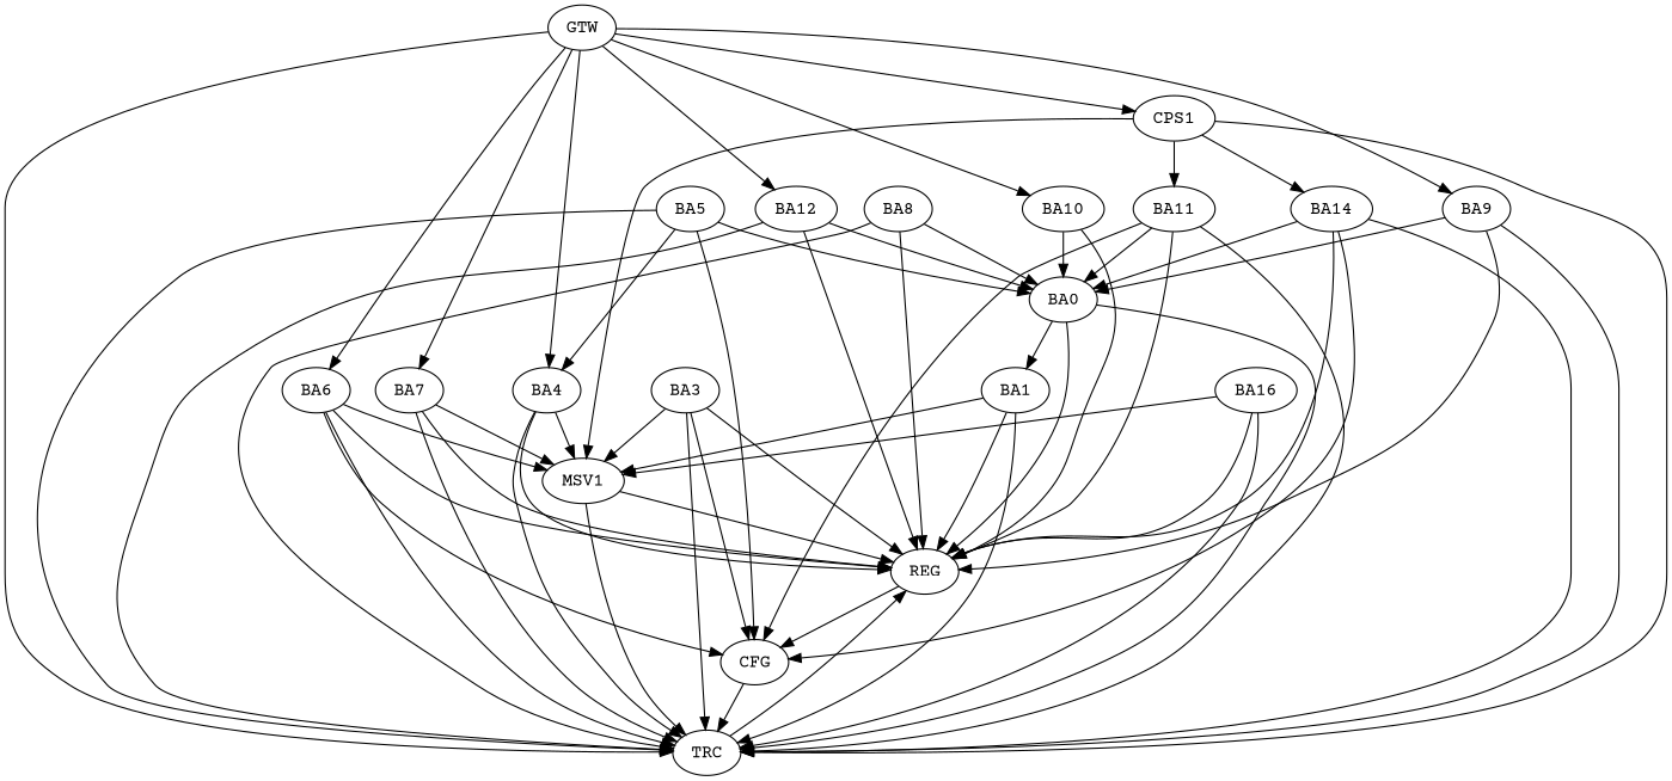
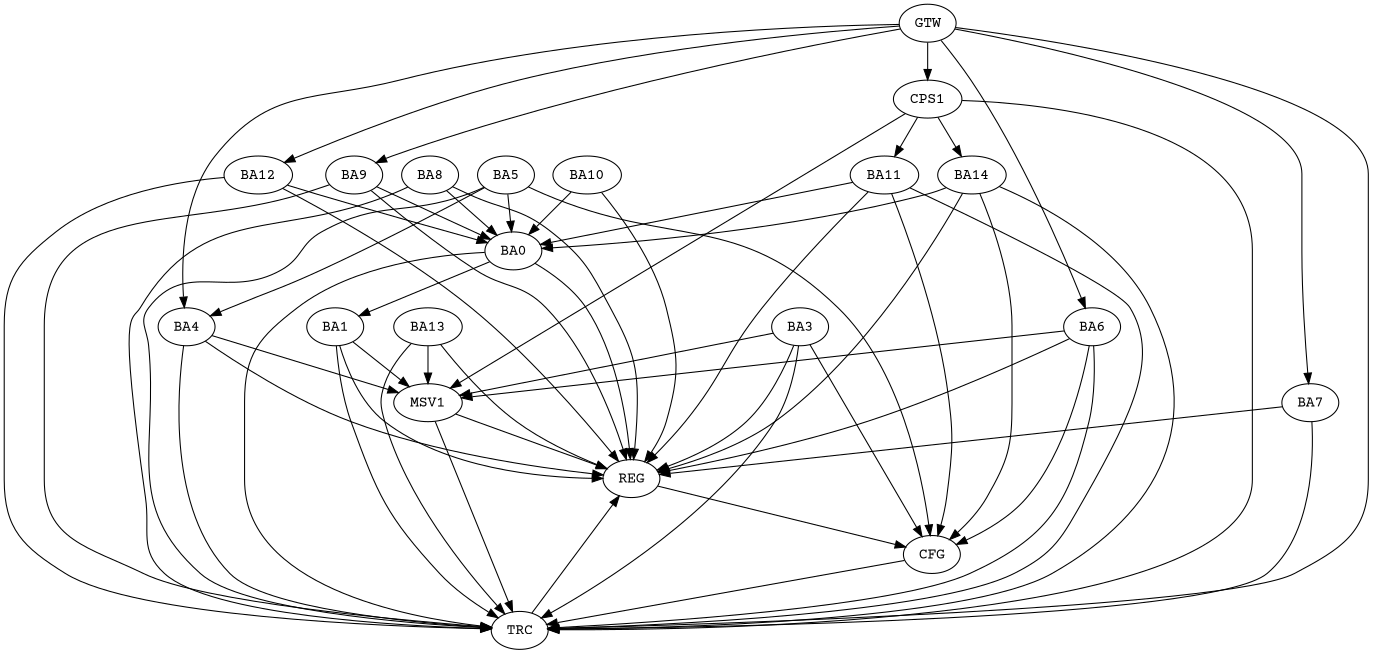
  strict digraph {
    fontname="Courier Prime"
    node [fontname="Courier Prime"]
    edge [fontname="Courier Prime"]
    n1 [label=BA1]
    n2 [label=REG]
    n3 [label=TRC]
    n4 [label=MSV1]
    n5 [label=CFG]
    n6 [label=BA0]
    n7 [label=BA3]
    n8 [label=BA4]
    n9 [label=BA5]
    n10 [label=BA6]
    n11 [label=BA7]
    n12 [label=BA8]
    n13 [label=BA9]
    n14 [label=BA10]
    n15 [label=BA11]
    n16 [label=BA12]
-   n17 [label=BA16]
+   n17 [label=BA13]
    n18 [label=BA14]
    n19 [label=CPS1]
    n20 [label=GTW]
    n1 -> n2
    n1 -> n3
    n1 -> n4
    n2 -> n5
    n3 -> n2
    n4 -> n2
    n4 -> n3
    n5 -> n3
    n6 -> n1
    n6 -> n2
    n6 -> n3
    n7 -> n2
    n7 -> n3
    n7 -> n4
    n7 -> n5
    n8 -> n2
    n8 -> n3
    n8 -> n4
    n9 -> n3
    n9 -> n5
    n9 -> n6
    n9 -> n8
    n10 -> n2
    n10 -> n3
    n10 -> n4
    n10 -> n5
    n11 -> n2
    n11 -> n3
-   n11 -> n4
    n12 -> n2
    n12 -> n3
    n12 -> n6
    n13 -> n2
    n13 -> n3
    n13 -> n6
    n14 -> n2
    n14 -> n6
    n15 -> n2
    n15 -> n3
    n15 -> n5
    n15 -> n6
    n16 -> n2
    n16 -> n3
    n16 -> n6
    n17 -> n2
    n17 -> n3
    n17 -> n4
    n18 -> n2
    n18 -> n3
    n18 -> n5
    n18 -> n6
    n19 -> n3
    n19 -> n4
    n19 -> n15
    n19 -> n18
    n20 -> n3
    n20 -> n8
    n20 -> n10
    n20 -> n11
    n20 -> n13
-   n20 -> n14
    n20 -> n16
    n20 -> n19
  }
